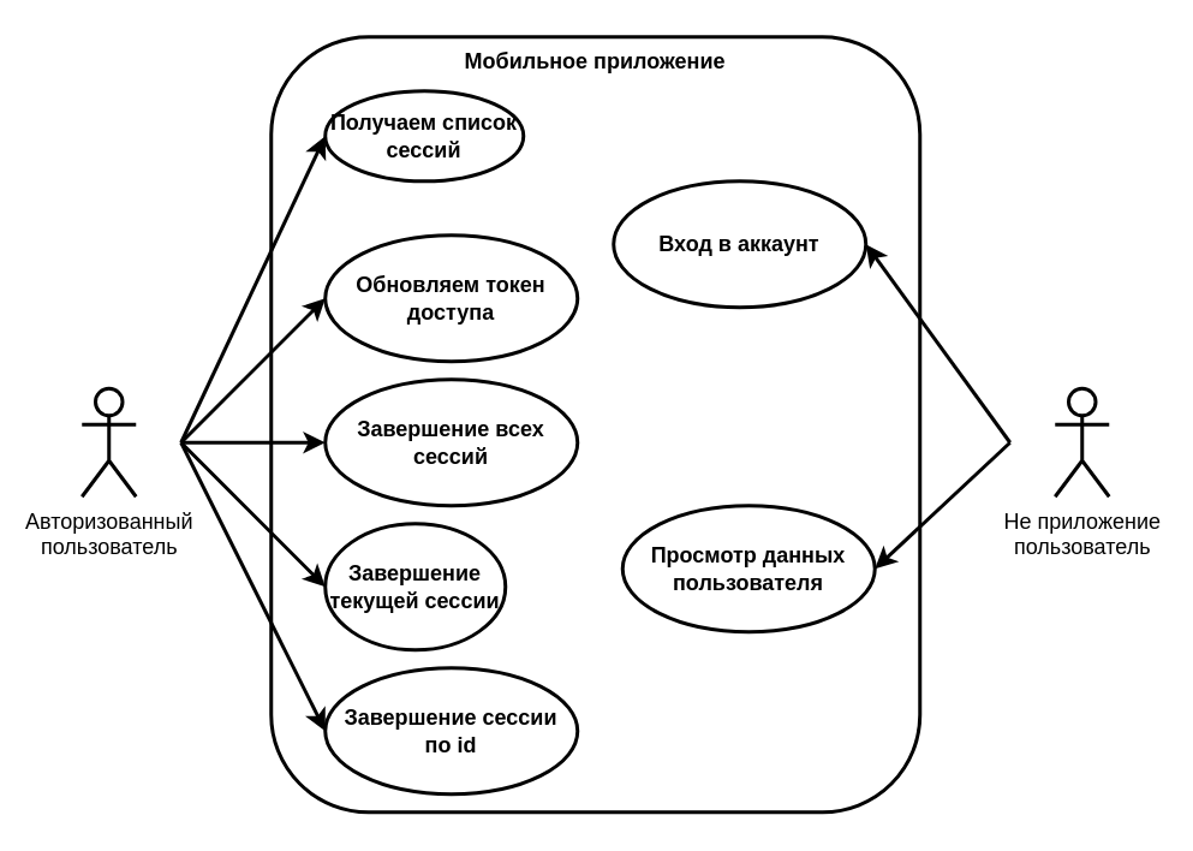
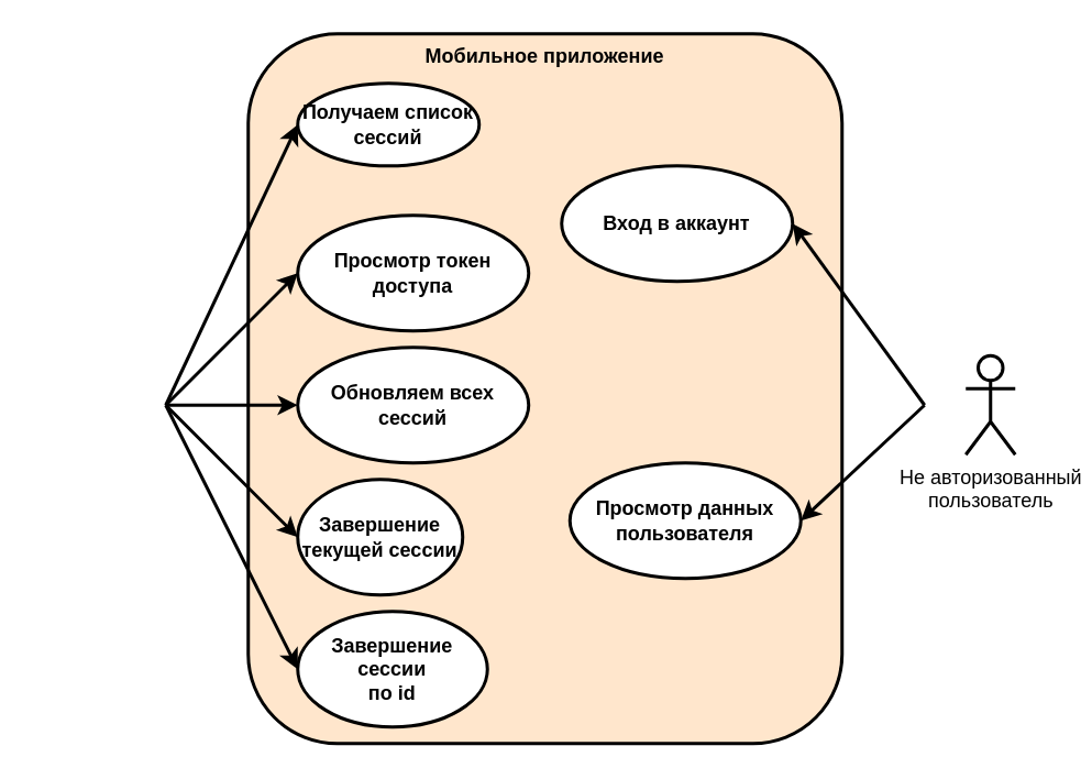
  <mxCell id="0" />
  <mxCell id="1" parent="0" />
  <mxCell id="2" value="&amp;nbsp;" style="html=1;whiteSpace=wrap;strokeColor=none;fillColor=none;strokeWidth=2;" parent="1" vertex="1"><mxGeometry x="20" y="185" width="80" height="120" as="geometry" /></mxCell>
- <mxCell id="3" value="&lt;b&gt;Мобильное приложение&lt;/b&gt;" style="html=1;whiteSpace=wrap;rounded=1;strokeWidth=2;verticalAlign=top;" parent="1" vertex="1"><mxGeometry x="150" y="20" width="360" height="430" as="geometry" /></mxCell>
- <mxCell id="4" value="Авторизованный&lt;br&gt;пользователь" style="shape=umlActor;verticalLabelPosition=bottom;verticalAlign=top;html=1;strokeWidth=2;" parent="1" vertex="1"><mxGeometry x="45" y="215" width="30" height="60" as="geometry" /></mxCell>
+ <mxCell id="3" value="&lt;b&gt;Мобильное приложение&lt;/b&gt;" style="html=1;whiteSpace=wrap;rounded=1;strokeWidth=2;verticalAlign=top;fillColor=#ffe6cc;" parent="1" vertex="1"><mxGeometry x="150" y="20" width="360" height="430" as="geometry" /></mxCell>
  <mxCell id="5" value="&lt;b&gt;Вход в аккаунт&lt;/b&gt;" style="ellipse;whiteSpace=wrap;html=1;strokeWidth=2;" parent="1" vertex="1"><mxGeometry x="340" y="100" width="140" height="70" as="geometry" /></mxCell>
  <mxCell id="6" value="&lt;b&gt;Получаем список&lt;br&gt;сессий&lt;/b&gt;" style="ellipse;whiteSpace=wrap;html=1;strokeWidth=2;" parent="1" vertex="1"><mxGeometry x="180" y="50" width="110" height="50" as="geometry" /></mxCell>
- <mxCell id="7" value="&lt;b&gt;Обновляем токен доступа&lt;/b&gt;" style="ellipse;whiteSpace=wrap;html=1;strokeWidth=2;" parent="1" vertex="1"><mxGeometry x="180" y="130" width="140" height="70" as="geometry" /></mxCell>
- <mxCell id="8" value="&lt;b&gt;Завершение всех сессий&lt;/b&gt;" style="ellipse;whiteSpace=wrap;html=1;strokeWidth=2;" parent="1" vertex="1"><mxGeometry x="180" y="210" width="140" height="70" as="geometry" /></mxCell>
- <mxCell id="9" value="&lt;b&gt;Завершение сессии&lt;br&gt;по id&lt;/b&gt;" style="ellipse;whiteSpace=wrap;html=1;strokeWidth=2;" parent="1" vertex="1"><mxGeometry x="180" y="370" width="140" height="70" as="geometry" /></mxCell>
+ <mxCell id="7" value="&lt;b&gt;Просмотр токен доступа&lt;/b&gt;" style="ellipse;whiteSpace=wrap;html=1;strokeWidth=2;" parent="1" vertex="1"><mxGeometry x="180" y="130" width="140" height="70" as="geometry" /></mxCell>
+ <mxCell id="8" value="&lt;b&gt;Обновляем всех сессий&lt;/b&gt;" style="ellipse;whiteSpace=wrap;html=1;strokeWidth=2;" parent="1" vertex="1"><mxGeometry x="180" y="210" width="140" height="70" as="geometry" /></mxCell>
+ <mxCell id="9" value="&lt;b&gt;Завершение сессии&lt;br&gt;по id&lt;/b&gt;" style="ellipse;whiteSpace=wrap;html=1;strokeWidth=2;" parent="1" vertex="1"><mxGeometry x="180" y="370" width="115" height="70" as="geometry" /></mxCell>
  <mxCell id="10" style="rounded=0;orthogonalLoop=1;jettySize=auto;html=1;exitX=1;exitY=0.5;exitDx=0;exitDy=0;entryX=0;entryY=0.5;entryDx=0;entryDy=0;strokeWidth=2;" parent="1" source="2" target="6" edge="1"><mxGeometry relative="1" as="geometry" /></mxCell>
  <mxCell id="11" style="rounded=0;orthogonalLoop=1;jettySize=auto;html=1;exitX=1;exitY=0.5;exitDx=0;exitDy=0;strokeWidth=2;entryX=0;entryY=0.5;entryDx=0;entryDy=0;" parent="1" source="2" target="7" edge="1"><mxGeometry relative="1" as="geometry" /></mxCell>
  <mxCell id="12" style="rounded=0;orthogonalLoop=1;jettySize=auto;html=1;exitX=1;exitY=0.5;exitDx=0;exitDy=0;entryX=0;entryY=0.5;entryDx=0;entryDy=0;strokeWidth=2;" parent="1" source="2" target="8" edge="1"><mxGeometry relative="1" as="geometry" /></mxCell>
  <mxCell id="13" style="rounded=0;orthogonalLoop=1;jettySize=auto;html=1;exitX=1;exitY=0.5;exitDx=0;exitDy=0;entryX=0;entryY=0.5;entryDx=0;entryDy=0;strokeWidth=2;" parent="1" source="2" target="9" edge="1"><mxGeometry relative="1" as="geometry" /></mxCell>
  <mxCell id="14" style="rounded=0;orthogonalLoop=1;jettySize=auto;html=1;exitX=0;exitY=0.5;exitDx=0;exitDy=0;entryX=1;entryY=0.5;entryDx=0;entryDy=0;strokeWidth=2;" edge="1" parent="1" source="16" target="5"><mxGeometry relative="1" as="geometry" /></mxCell>
  <mxCell id="15" style="rounded=0;orthogonalLoop=1;jettySize=auto;html=1;exitX=0;exitY=0.5;exitDx=0;exitDy=0;entryX=1;entryY=0.5;entryDx=0;entryDy=0;strokeWidth=2;" edge="1" parent="1" source="16" target="20"><mxGeometry relative="1" as="geometry" /></mxCell>
  <mxCell id="16" value="&amp;nbsp;" style="html=1;whiteSpace=wrap;strokeColor=none;fillColor=none;strokeWidth=2;" parent="1" vertex="1"><mxGeometry x="560" y="185" width="80" height="120" as="geometry" /></mxCell>
- <mxCell id="17" value="Не приложение&lt;br&gt;пользователь" style="shape=umlActor;verticalLabelPosition=bottom;verticalAlign=top;html=1;strokeWidth=2;" parent="1" vertex="1"><mxGeometry x="585" y="215" width="30" height="60" as="geometry" /></mxCell>
+ <mxCell id="17" value="Не авторизованный&lt;br&gt;пользователь" style="shape=umlActor;verticalLabelPosition=bottom;verticalAlign=top;html=1;strokeWidth=2;" parent="1" vertex="1"><mxGeometry x="585" y="215" width="30" height="60" as="geometry" /></mxCell>
  <mxCell id="18" value="&lt;b&gt;Завершение текущей сессии&lt;/b&gt;" style="ellipse;whiteSpace=wrap;html=1;strokeWidth=2;" vertex="1" parent="1"><mxGeometry x="180" y="290" width="100" height="70" as="geometry" /></mxCell>
  <mxCell id="19" style="rounded=0;orthogonalLoop=1;jettySize=auto;html=1;exitX=1;exitY=0.5;exitDx=0;exitDy=0;entryX=0;entryY=0.5;entryDx=0;entryDy=0;strokeWidth=2;" edge="1" parent="1" source="2" target="18"><mxGeometry relative="1" as="geometry" /></mxCell>
  <mxCell id="20" value="&lt;b&gt;Просмотр данных пользователя&lt;/b&gt;" style="ellipse;whiteSpace=wrap;html=1;strokeWidth=2;" vertex="1" parent="1"><mxGeometry x="345" y="280" width="140" height="70" as="geometry" /></mxCell>
